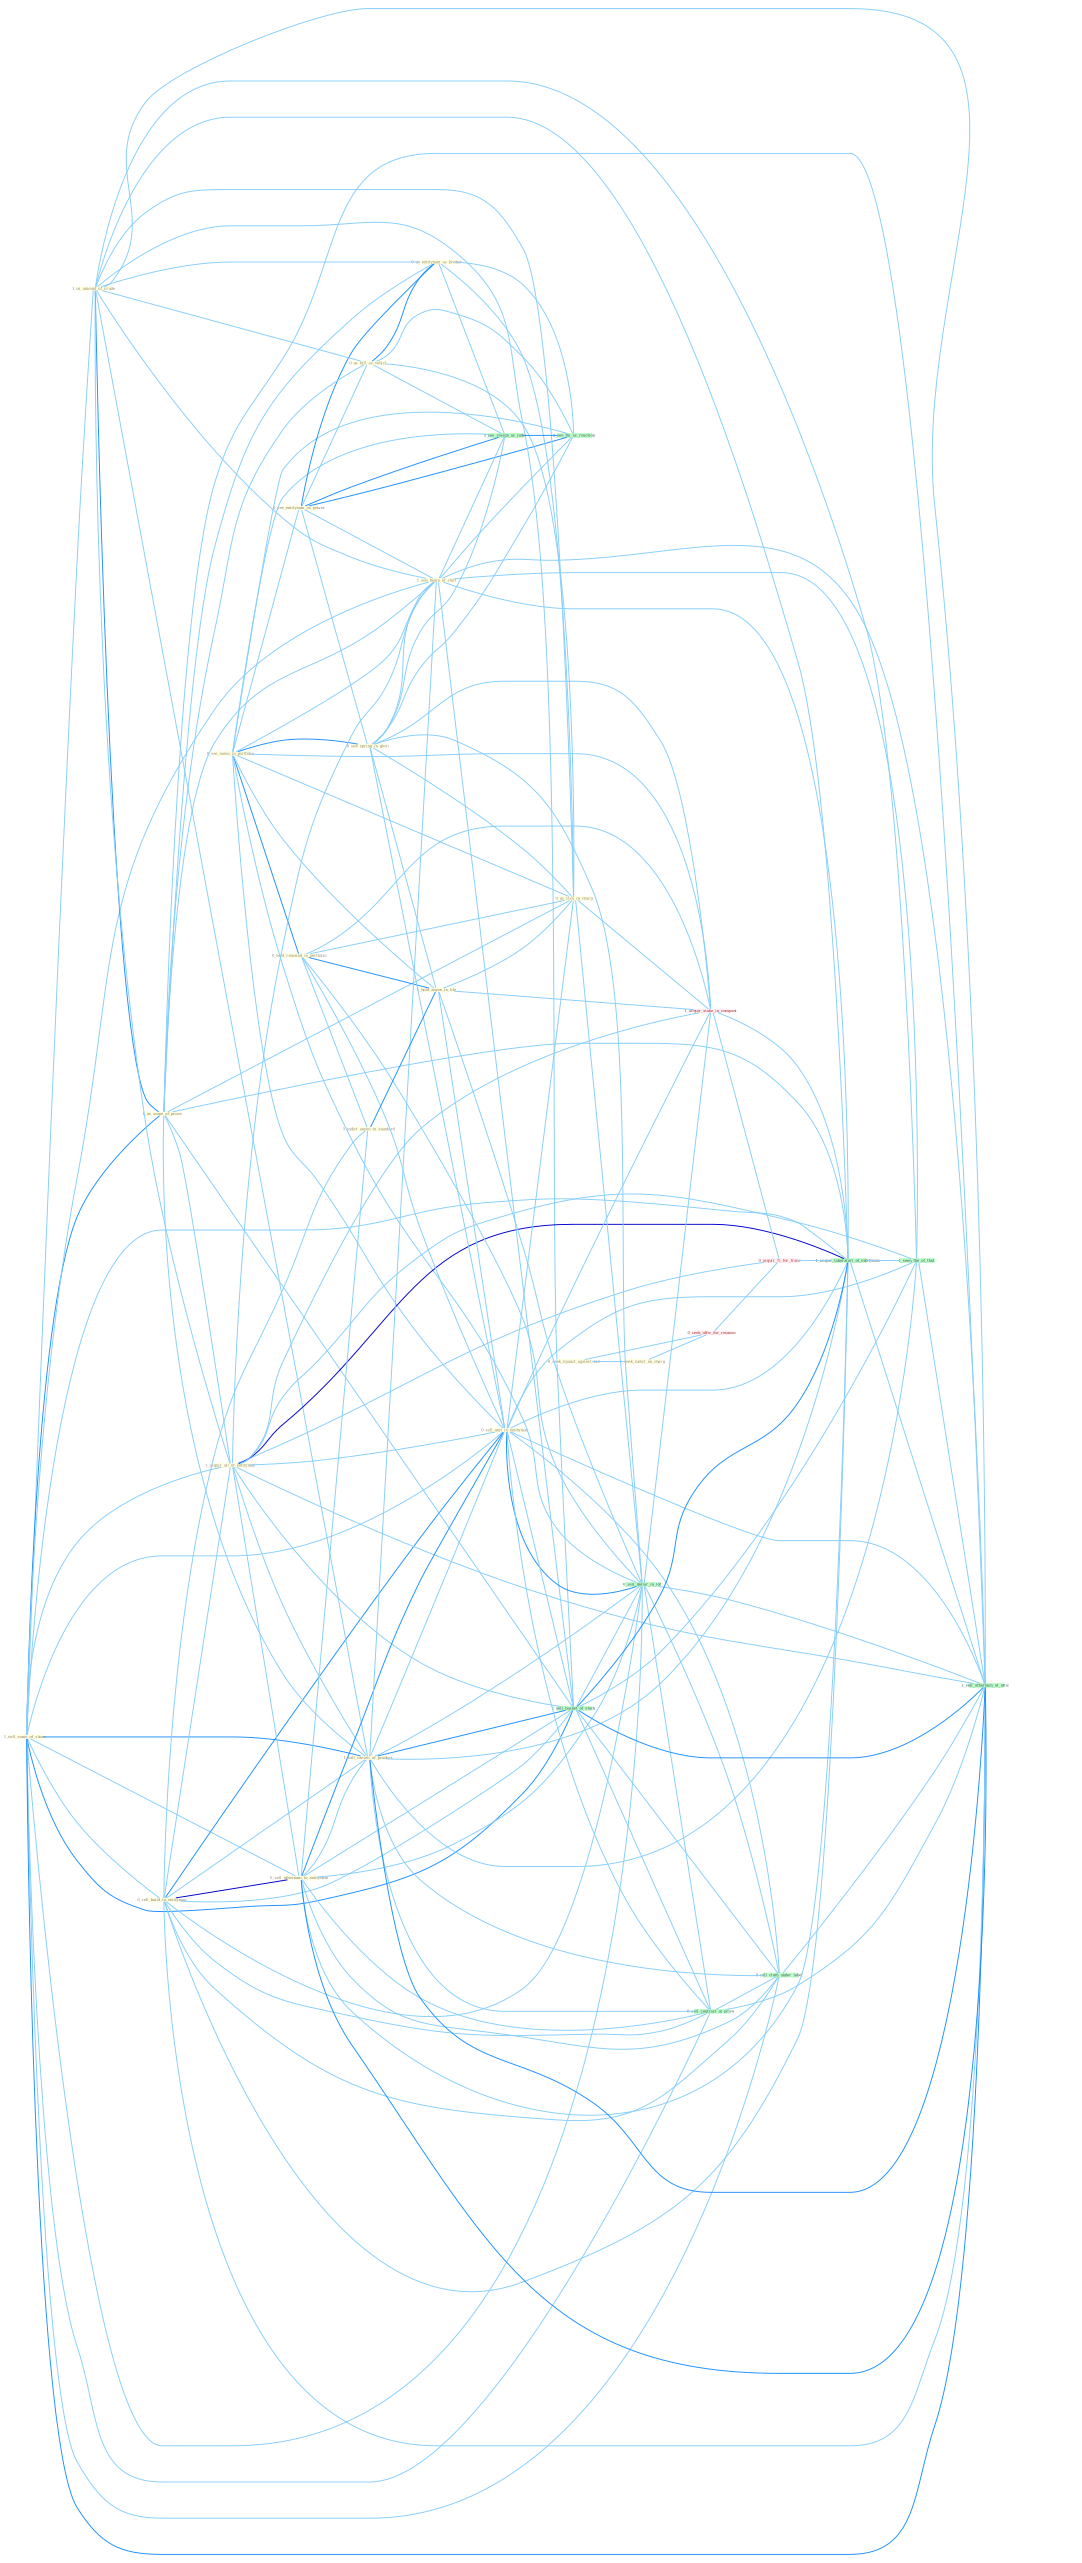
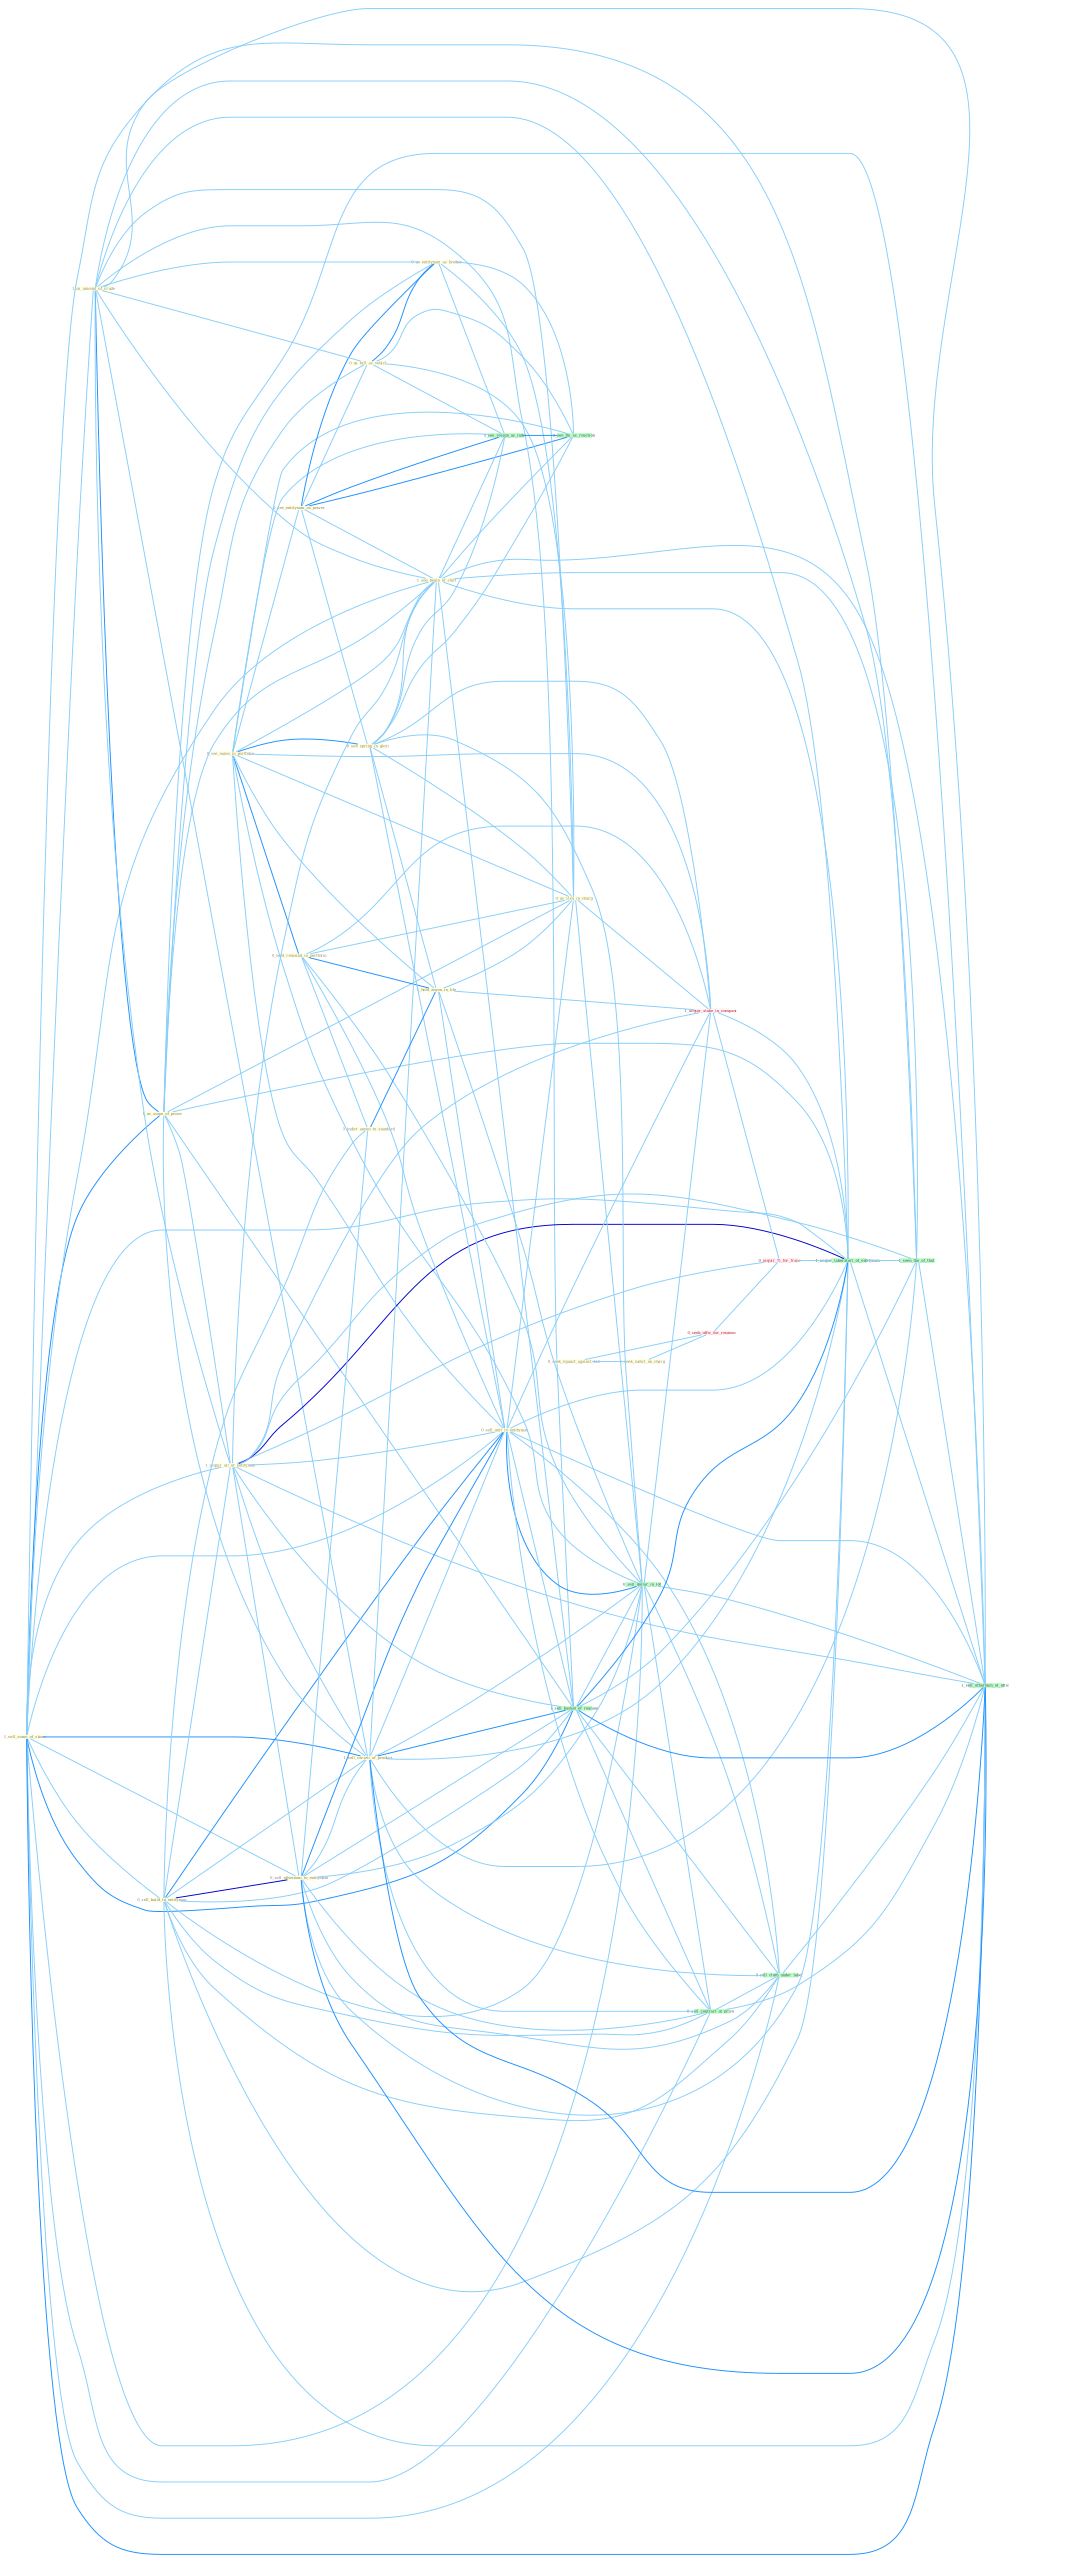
  graph {
    fontname="DejaVu Serif"
    rankdir=LR
    node [color="#ffffe0" fixedsize=true fontcolor="#8b7d6b" fontname="DejaVu Serif" fontsize=4 shape=polygon style=filled]
    edge [color="#87cefa" fontname="DejaVu Serif" w=1]
    "0_see_name_in_portfolio " [height=.06 width=.5]
    "1_sell_some_of_share " [height=.06 width=.5]
    "0_sell_build_to_entitynam " [height=.06 width=.5]
    "0_see_entitynam_as_power " [height=.06 width=.5]
    "1_us_amount_of_crude " [height=.06 width=.5]
    "1_us_some_of_proce " [height=.06 width=.5]
    "1_acquir_all_of_entitynam " [height=.06 width=.5]
    "0_seek_injunct_against_bid " [height=.06 width=.5]
    "0_hold_remaind_in_portfolio " [height=.06 width=.5]
    "0_us_bill_as_vehicl " [height=.06 width=.5]
    "0_sell_othernum_to_entitynam " [height=.06 width=.5]
    "1_sell_varieti_of_product " [height=.06 width=.5]
    "0_see_spring_in_glori " [height=.06 width=.5]
    "0_us_entitynam_as_broker " [height=.06 width=.5]
    n15 [height=.06 label="0_indict_anyon_to_standard" width=.5]
    "1_hold_anyon_in_life " [height=.06 width=.5]
    "1_see_begin_of_shift " [height=.06 width=.5]
    "0_sell_unit_in_entitynam " [height=.06 width=.5]
    n19 [height=.06 label="0_us_issu_in_charg" width=.5]
    "1_seek_indict_on_charg " [height=.06 width=.5]
    n21 [color="#fff0f5" fontcolor="#b22222" height=.06 label="0_seek_offic_for_reunion" width=.5]
    "1_acquir_stake_in_compani " [color="#fff0f5" fontcolor="#b22222" height=.06 width=.5]
    "0_acquir_%_for_franc " [color="#fff0f5" fontcolor="#b22222" height=.06 width=.5]
    "0_sell_dollar_in_lot " [color="#BDFCC9" fontcolor="#2f4f4f" height=.06 width=.5]
    "0_see_resign_as_indic " [color="#BDFCC9" fontcolor="#2f4f4f" height=.06 width=.5]
    "0_see_thi_as_reaction " [color="#BDFCC9" fontcolor="#2f4f4f" height=.06 width=.5]
-   "1_sell_basket_of_stock " [color="#BDFCC9" fontcolor="#2f4f4f" height=.06 width=.5]
+   "1_sell_basket_of_stock " [color="#BDFCC9" fontcolor="#2f4f4f" height=.06 width=.5 label="1_sell_basket_of_reunion"]
    "0_sell_contract_at_price " [color="#BDFCC9" fontcolor="#2f4f4f" height=.06 width=.5]
    "1_acquir_laboratori_of_entitynam " [color="#BDFCC9" fontcolor="#2f4f4f" height=.06 width=.5]
    "0_sell_cloth_under_label " [color="#BDFCC9" fontcolor="#2f4f4f" height=.06 width=.5]
    "1_seen_the_of_that " [color="#BDFCC9" fontcolor="#2f4f4f" height=.06 width=.5]
    "1_sell_othernum_of_offic " [color="#BDFCC9" fontcolor="#2f4f4f" height=.06 width=.5]
    subgraph sub_1 {
      "0_see_name_in_portfolio "
      "1_sell_some_of_share "
      "0_sell_build_to_entitynam "
      "0_see_entitynam_as_power "
      "1_us_amount_of_crude "
      "1_us_some_of_proce "
      "1_acquir_all_of_entitynam "
      "0_seek_injunct_against_bid "
      "0_hold_remaind_in_portfolio "
      "0_us_bill_as_vehicl "
      "0_sell_othernum_to_entitynam "
      "1_sell_varieti_of_product "
      "0_see_spring_in_glori "
      "0_us_entitynam_as_broker "
      n15
      "1_hold_anyon_in_life "
      "1_see_begin_of_shift "
      "0_sell_unit_in_entitynam "
      n19
      "1_seek_indict_on_charg "
    }
    subgraph sub_2 {
      n21
      "1_acquir_stake_in_compani "
      "0_acquir_%_for_franc "
    }
    "0_see_name_in_portfolio " -- "0_see_entitynam_as_power "
    "0_see_name_in_portfolio " -- "0_hold_remaind_in_portfolio " [color="#1e90ff" w=2]
    "0_see_name_in_portfolio " -- "0_see_spring_in_glori " [color="#1e90ff" w=2]
    "0_see_name_in_portfolio " -- "1_hold_anyon_in_life "
    "0_see_name_in_portfolio " -- "1_see_begin_of_shift "
    "0_see_name_in_portfolio " -- "0_sell_unit_in_entitynam "
    "0_see_name_in_portfolio " -- n19
    "0_see_name_in_portfolio " -- "1_acquir_stake_in_compani "
    "0_see_name_in_portfolio " -- "0_sell_dollar_in_lot "
    "0_see_name_in_portfolio " -- "0_see_resign_as_indic "
    "0_see_name_in_portfolio " -- "0_see_thi_as_reaction "
    "1_sell_some_of_share " -- "0_sell_build_to_entitynam "
    "1_sell_some_of_share " -- "1_us_amount_of_crude "
    "1_sell_some_of_share " -- "1_us_some_of_proce " [color="#1e90ff" w=2]
    "1_sell_some_of_share " -- "1_acquir_all_of_entitynam "
    "1_sell_some_of_share " -- "0_sell_othernum_to_entitynam "
    "1_sell_some_of_share " -- "1_sell_varieti_of_product " [color="#1e90ff" w=2]
    "1_sell_some_of_share " -- "1_see_begin_of_shift "
    "1_sell_some_of_share " -- "0_sell_unit_in_entitynam "
    "1_sell_some_of_share " -- "0_sell_dollar_in_lot "
    "1_sell_some_of_share " -- "1_sell_basket_of_stock " [color="#1e90ff" w=2]
    "1_sell_some_of_share " -- "0_sell_contract_at_price "
    "1_sell_some_of_share " -- "1_acquir_laboratori_of_entitynam "
    "1_sell_some_of_share " -- "0_sell_cloth_under_label "
-   "0_sell_unit_in_entitynam " -- "1_seen_the_of_that "
+   "1_sell_some_of_share " -- "1_seen_the_of_that "
    "1_sell_some_of_share " -- "1_sell_othernum_of_offic " [color="#1e90ff" w=2]
    "0_sell_build_to_entitynam " -- "1_acquir_all_of_entitynam "
    "0_sell_build_to_entitynam " -- "0_sell_othernum_to_entitynam " [color="#0000cd" w=3]
    "0_sell_build_to_entitynam " -- "1_sell_varieti_of_product "
    "0_sell_build_to_entitynam " -- n15
    "0_sell_build_to_entitynam " -- "0_sell_unit_in_entitynam " [color="#1e90ff" w=2]
    "0_sell_build_to_entitynam " -- "0_sell_dollar_in_lot "
    "0_sell_build_to_entitynam " -- "1_sell_basket_of_stock "
    "0_sell_build_to_entitynam " -- "0_sell_contract_at_price "
    "0_sell_build_to_entitynam " -- "1_acquir_laboratori_of_entitynam "
    "0_sell_build_to_entitynam " -- "0_sell_cloth_under_label "
    "0_sell_build_to_entitynam " -- "1_sell_othernum_of_offic "
    "0_see_entitynam_as_power " -- "0_us_bill_as_vehicl "
    "0_see_entitynam_as_power " -- "0_see_spring_in_glori "
    "0_see_entitynam_as_power " -- "0_us_entitynam_as_broker " [color="#1e90ff" w=2]
    "0_see_entitynam_as_power " -- "1_see_begin_of_shift "
    "0_see_entitynam_as_power " -- "0_see_resign_as_indic " [color="#1e90ff" w=2]
    "0_see_entitynam_as_power " -- "0_see_thi_as_reaction " [color="#1e90ff" w=2]
    "1_us_amount_of_crude " -- "1_us_some_of_proce " [color="#1e90ff" w=2]
    "1_us_amount_of_crude " -- "1_acquir_all_of_entitynam "
    "1_us_amount_of_crude " -- "0_us_bill_as_vehicl "
    "1_us_amount_of_crude " -- "1_sell_varieti_of_product "
    "1_us_amount_of_crude " -- "0_us_entitynam_as_broker "
    "1_us_amount_of_crude " -- "1_see_begin_of_shift "
    "1_us_amount_of_crude " -- n19
    "1_us_amount_of_crude " -- "1_sell_basket_of_stock "
    "1_us_amount_of_crude " -- "1_acquir_laboratori_of_entitynam "
    "1_us_amount_of_crude " -- "1_seen_the_of_that "
    "1_us_amount_of_crude " -- "1_sell_othernum_of_offic "
    "1_us_some_of_proce " -- "1_acquir_all_of_entitynam "
    "1_us_some_of_proce " -- "0_us_bill_as_vehicl "
    "1_us_some_of_proce " -- "1_sell_varieti_of_product "
    "1_us_some_of_proce " -- "0_us_entitynam_as_broker "
    "1_us_some_of_proce " -- "1_see_begin_of_shift "
    "1_us_some_of_proce " -- n19
    "1_us_some_of_proce " -- "1_sell_basket_of_stock "
    "1_us_some_of_proce " -- "1_acquir_laboratori_of_entitynam "
    "1_us_some_of_proce " -- "1_sell_othernum_of_offic "
    "1_acquir_all_of_entitynam " -- "0_sell_othernum_to_entitynam "
    "1_acquir_all_of_entitynam " -- "1_sell_varieti_of_product "
    "1_acquir_all_of_entitynam " -- "1_see_begin_of_shift "
    "1_acquir_all_of_entitynam " -- "0_sell_unit_in_entitynam "
    "1_acquir_all_of_entitynam " -- "1_acquir_stake_in_compani "
    "1_acquir_all_of_entitynam " -- "0_acquir_%_for_franc "
    "1_acquir_all_of_entitynam " -- "1_sell_basket_of_stock "
    "1_acquir_all_of_entitynam " -- "1_acquir_laboratori_of_entitynam " [color="#0000cd" w=3]
    "1_acquir_all_of_entitynam " -- "1_seen_the_of_that "
    "1_acquir_all_of_entitynam " -- "1_sell_othernum_of_offic "
    "0_seek_injunct_against_bid " -- "1_seek_indict_on_charg "
    "0_seek_injunct_against_bid " -- n21
    "0_hold_remaind_in_portfolio " -- n15
    "0_hold_remaind_in_portfolio " -- "1_hold_anyon_in_life " [color="#1e90ff" w=2]
    "0_hold_remaind_in_portfolio " -- "0_sell_unit_in_entitynam "
    "0_hold_remaind_in_portfolio " -- n19
    "0_hold_remaind_in_portfolio " -- "1_acquir_stake_in_compani "
    "0_hold_remaind_in_portfolio " -- "0_sell_dollar_in_lot "
    "0_us_bill_as_vehicl " -- "0_us_entitynam_as_broker " [color="#1e90ff" w=2]
    "0_us_bill_as_vehicl " -- n19
    "0_us_bill_as_vehicl " -- "0_see_resign_as_indic "
    "0_us_bill_as_vehicl " -- "0_see_thi_as_reaction "
    "0_sell_othernum_to_entitynam " -- "1_sell_varieti_of_product "
    "0_sell_othernum_to_entitynam " -- n15
    "0_sell_othernum_to_entitynam " -- "0_sell_unit_in_entitynam " [color="#1e90ff" w=2]
    "0_sell_othernum_to_entitynam " -- "0_sell_dollar_in_lot "
    "0_sell_othernum_to_entitynam " -- "1_sell_basket_of_stock "
    "0_sell_othernum_to_entitynam " -- "0_sell_contract_at_price "
    "0_sell_othernum_to_entitynam " -- "1_acquir_laboratori_of_entitynam "
    "0_sell_othernum_to_entitynam " -- "0_sell_cloth_under_label "
    "0_sell_othernum_to_entitynam " -- "1_sell_othernum_of_offic " [color="#1e90ff" w=2]
    "1_sell_varieti_of_product " -- "1_see_begin_of_shift "
    "1_sell_varieti_of_product " -- "0_sell_unit_in_entitynam "
    "1_sell_varieti_of_product " -- "0_sell_dollar_in_lot "
    "1_sell_varieti_of_product " -- "1_sell_basket_of_stock " [color="#1e90ff" w=2]
    "1_sell_varieti_of_product " -- "0_sell_contract_at_price "
    "1_sell_varieti_of_product " -- "1_acquir_laboratori_of_entitynam "
    "1_sell_varieti_of_product " -- "0_sell_cloth_under_label "
    "1_sell_varieti_of_product " -- "1_seen_the_of_that "
    "1_sell_varieti_of_product " -- "1_sell_othernum_of_offic " [color="#1e90ff" w=2]
    "0_see_spring_in_glori " -- "1_hold_anyon_in_life "
    "0_see_spring_in_glori " -- "1_see_begin_of_shift "
    "0_see_spring_in_glori " -- "0_sell_unit_in_entitynam "
    "0_see_spring_in_glori " -- n19
    "0_see_spring_in_glori " -- "1_acquir_stake_in_compani "
    "0_see_spring_in_glori " -- "0_sell_dollar_in_lot "
    "0_see_spring_in_glori " -- "0_see_resign_as_indic "
    "0_see_spring_in_glori " -- "0_see_thi_as_reaction "
    "0_us_entitynam_as_broker " -- n19
    "0_us_entitynam_as_broker " -- "0_see_resign_as_indic "
    "0_us_entitynam_as_broker " -- "0_see_thi_as_reaction "
    n15 -- "1_hold_anyon_in_life " [color="#1e90ff" w=2]
    "1_hold_anyon_in_life " -- "0_sell_unit_in_entitynam "
    "1_hold_anyon_in_life " -- n19
    "1_hold_anyon_in_life " -- "1_acquir_stake_in_compani "
    "1_hold_anyon_in_life " -- "0_sell_dollar_in_lot "
    "1_see_begin_of_shift " -- "0_see_resign_as_indic "
    "1_see_begin_of_shift " -- "0_see_thi_as_reaction "
    "1_see_begin_of_shift " -- "1_sell_basket_of_stock "
    "1_see_begin_of_shift " -- "1_acquir_laboratori_of_entitynam "
    "1_see_begin_of_shift " -- "1_seen_the_of_that "
    "1_see_begin_of_shift " -- "1_sell_othernum_of_offic "
    "0_sell_unit_in_entitynam " -- n19
    "0_sell_unit_in_entitynam " -- "1_acquir_stake_in_compani "
    "0_sell_unit_in_entitynam " -- "0_sell_dollar_in_lot " [color="#1e90ff" w=2]
    "0_sell_unit_in_entitynam " -- "1_sell_basket_of_stock "
    "0_sell_unit_in_entitynam " -- "0_sell_contract_at_price "
    "0_sell_unit_in_entitynam " -- "1_acquir_laboratori_of_entitynam "
    "0_sell_unit_in_entitynam " -- "0_sell_cloth_under_label "
    "0_sell_unit_in_entitynam " -- "1_sell_othernum_of_offic "
    n19 -- "1_acquir_stake_in_compani "
    n19 -- "0_sell_dollar_in_lot "
    "1_seek_indict_on_charg " -- n21
    n21 -- "0_acquir_%_for_franc "
    "1_acquir_stake_in_compani " -- "0_acquir_%_for_franc "
    "1_acquir_stake_in_compani " -- "1_acquir_laboratori_of_entitynam "
    "0_acquir_%_for_franc " -- "1_acquir_laboratori_of_entitynam "
    "0_sell_dollar_in_lot " -- "1_acquir_stake_in_compani "
    "0_sell_dollar_in_lot " -- "0_sell_contract_at_price "
    "0_sell_dollar_in_lot " -- "0_sell_cloth_under_label "
    "0_sell_dollar_in_lot " -- "1_sell_othernum_of_offic "
    "0_see_resign_as_indic " -- "0_see_thi_as_reaction " [color="#1e90ff" w=2]
    "1_sell_basket_of_stock " -- "0_sell_dollar_in_lot "
    "1_sell_basket_of_stock " -- "0_sell_contract_at_price "
    "1_sell_basket_of_stock " -- "1_acquir_laboratori_of_entitynam " [color="#1e90ff"]
    "1_sell_basket_of_stock " -- "0_sell_cloth_under_label "
    "1_sell_basket_of_stock " -- "1_seen_the_of_that "
    "1_sell_basket_of_stock " -- "1_sell_othernum_of_offic " [color="#1e90ff" w=2]
    "0_sell_contract_at_price " -- "0_sell_cloth_under_label "
    "0_sell_contract_at_price " -- "1_sell_othernum_of_offic "
    "1_acquir_laboratori_of_entitynam " -- "1_seen_the_of_that "
    "1_acquir_laboratori_of_entitynam " -- "1_sell_othernum_of_offic "
    "0_sell_cloth_under_label " -- "1_sell_othernum_of_offic "
    "1_seen_the_of_that " -- "1_sell_othernum_of_offic "
  }
